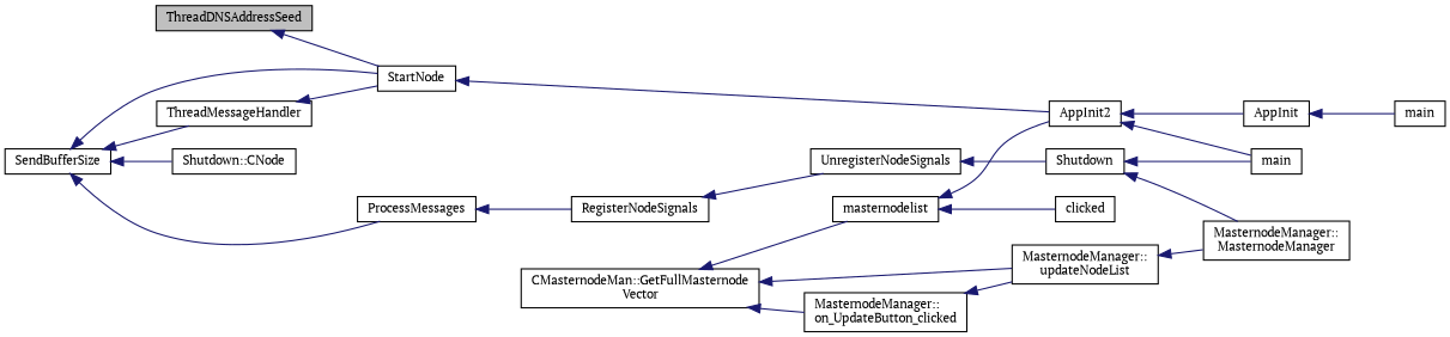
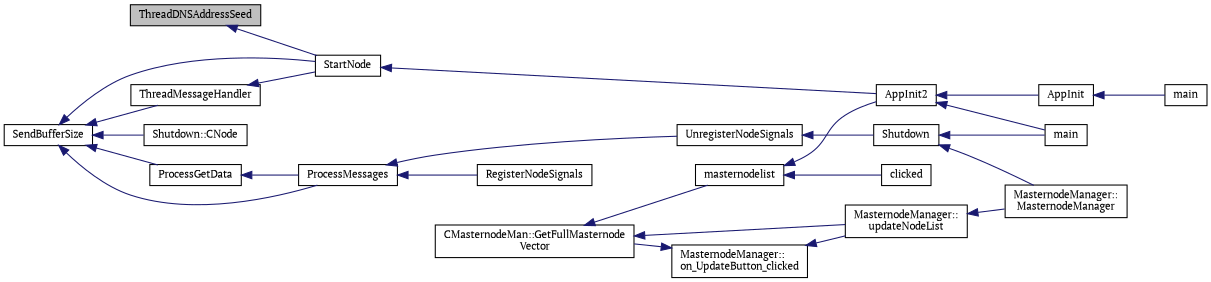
  digraph {
    fontname="PT Serif"
    rankdir=LR
    node [color=black fillcolor=white fontname="PT Serif" fontsize=10 shape=record style=filled]
    edge [color=midnightblue dir=back fontname="PT Serif" fontsize=10 labelfontname=Helvetica labelfontsize=10 style=solid]
    n1 [fillcolor=grey75 fontcolor=black height=0.2 label=ThreadDNSAddressSeed width=0.4]
    n2 [height=0.2 label=StartNode width=0.4]
    n3 [height=0.2 label=AppInit2 width=0.4]
    n4 [height=0.2 label=AppInit width=0.4]
    n5 [height=0.2 label=main width=0.4]
    n6 [height=0.2 label=SendBufferSize width=0.4]
+   n7 [height=0.2 label=ProcessGetData width=0.4]
    n8 [height=0.2 label=ProcessMessages width=0.4]
    n9 [height=0.2 label=ThreadMessageHandler width=0.4]
    n10 [height=0.2 label="Shutdown::CNode" width=0.4]
    n11 [height=0.2 label=main width=0.4]
    n12 [height=0.2 label=RegisterNodeSignals width=0.4]
    n13 [height=0.2 label=UnregisterNodeSignals width=0.4]
    n14 [height=0.2 label="CMasternodeMan::GetFullMasternode\lVector" width=0.4]
    n15 [height=0.2 label="MasternodeManager::\lupdateNodeList" width=0.4]
    n16 [height=0.2 label="MasternodeManager::\lon_UpdateButton_clicked" width=0.4]
    n17 [height=0.2 label=masternodelist width=0.4]
    n18 [height=0.2 label=Shutdown width=0.4]
    n19 [height=0.2 label="MasternodeManager::\lMasternodeManager" width=0.4]
    n20 [height=0.2 label=clicked width=0.4]
    n1 -> n2
    n2 -> n3
    n3 -> n4
    n3 -> n5
    n4 -> n11
    n6 -> n2
+   n6 -> n7
    n6 -> n8
    n6 -> n9
    n6 -> n10
+   n7 -> n8
    n8 -> n12
-   n12 -> n13
+   n8 -> n13
    n9 -> n2
    n13 -> n18
    n14 -> n15
-   n14 -> n16
+   n16 -> n14
    n14 -> n17
    n15 -> n19
    n16 -> n15
    n17 -> n3
    n17 -> n20
    n18 -> n5
    n18 -> n19
  }
